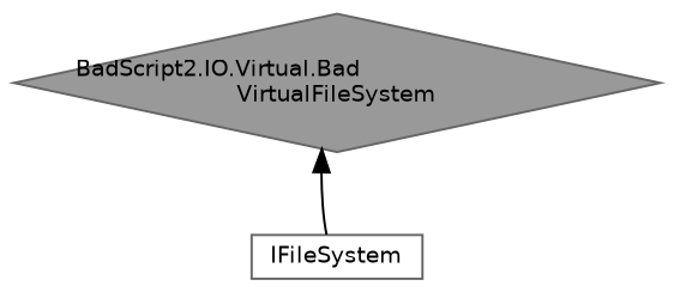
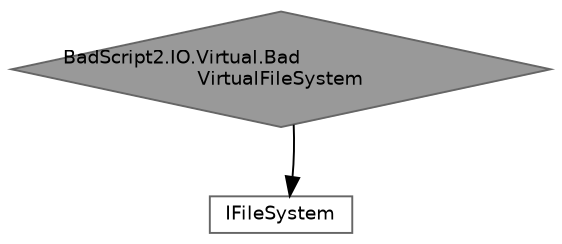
  digraph {
    node [color=gray40 fontname=Helvetica fontsize=10 style=filled]
    n1 [fillcolor=grey60 fontcolor=black height=0.2 label="BadScript2.IO.Virtual.Bad\lVirtualFileSystem" shape=diamond width=0.4]
    n2 [fillcolor=white height=0.2 label=IFileSystem shape=box width=0.4]
-   n1 -> n2 [color=black dir=back fontname=Helvetica fontsize=10 labelfontname=Helvetica labelfontsize=10 style=solid]
+   n2 -> n1 [color=black dir=back fontname=Helvetica fontsize=10 labelfontname=Helvetica labelfontsize=10 style=solid]
  }
